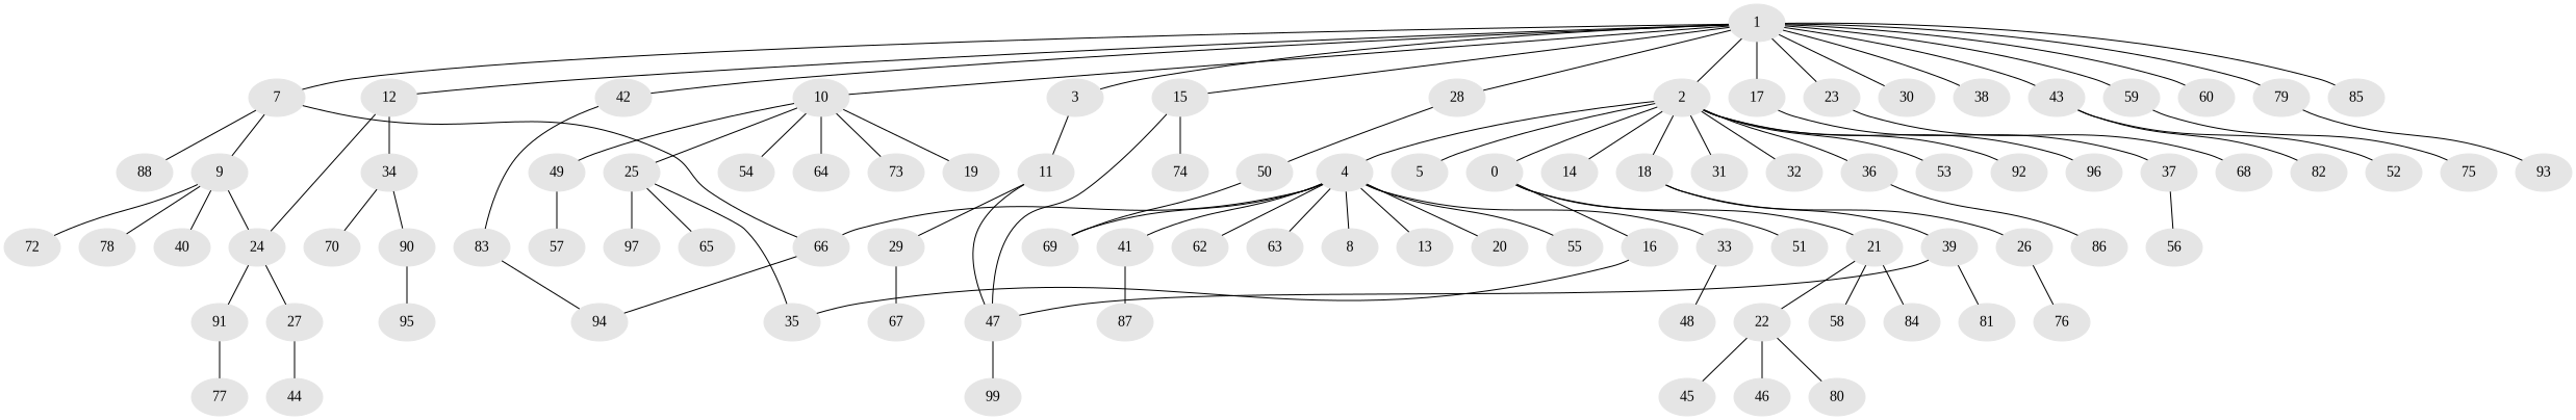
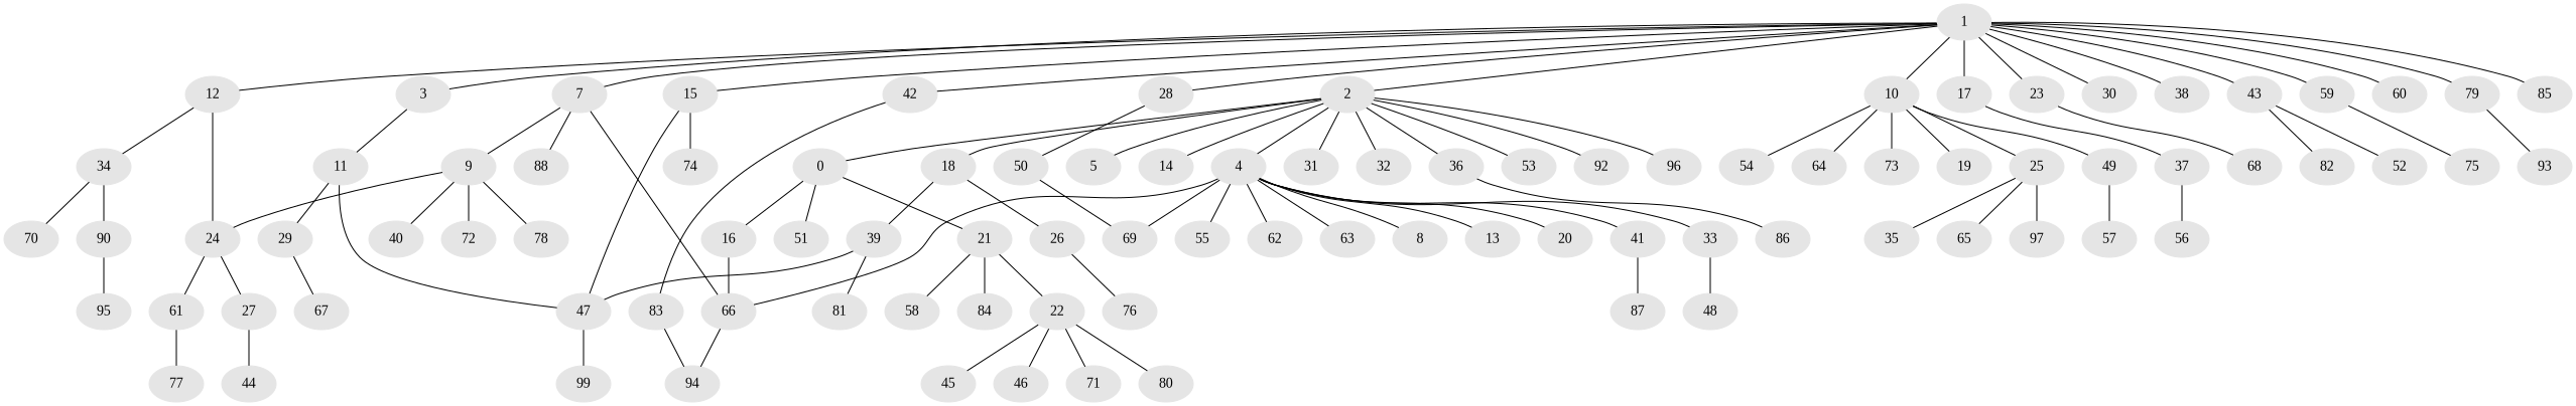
  graph {
    fontname="Liberation Serif"
    node [color=gray90 fontname="Liberation Serif" style=filled]
    edge [fontname="Liberation Serif"]
    1
    2
    3
    7
    10
    12
    15
    17
    23
    28
    30
    38
    42
    43
    59
    60
    79
    85
    4
    5
    n21 [label=0]
    14
    18
    31
    32
    36
    53
    92
    96
    11
    66
    9
    88
    19
    25
    49
    54
    64
    73
    24
    34
    47
    74
    37
    68
    50
    83
    52
    82
    75
    93
    8
    13
    20
    33
    41
    55
    62
    63
    69
    16
    21
    51
    26
    39
    86
    29
    48
    87
    94
    35
    22
    58
    84
    40
    72
    78
    27
-   61 [label=91]
+   61
    65
    97
    57
    67
    n84 [label=99]
    70
    90
    56
    76
    81
    45
    46
+   71
    80
    44
    77
    95
    1 -- 2
    1 -- 3
    1 -- 7
    1 -- 10
    1 -- 12
    1 -- 15
    1 -- 17
    1 -- 23
    1 -- 28
    1 -- 30
    1 -- 38
    1 -- 42
    1 -- 43
    1 -- 59
    1 -- 60
    1 -- 79
    1 -- 85
    2 -- 4
    2 -- 5
    2 -- n21
    2 -- 14
    2 -- 18
    2 -- 31
    2 -- 32
    2 -- 36
    2 -- 53
    2 -- 92
    2 -- 96
    3 -- 11
    7 -- 66
    7 -- 9
    7 -- 88
    10 -- 19
    10 -- 25
    10 -- 49
    10 -- 54
    10 -- 64
    10 -- 73
    12 -- 24
    12 -- 34
    15 -- 47
    15 -- 74
    17 -- 37
    23 -- 68
    28 -- 50
    42 -- 83
    43 -- 52
    43 -- 82
    59 -- 75
    79 -- 93
    4 -- 66
    4 -- 8
    4 -- 13
    4 -- 20
    4 -- 33
    4 -- 41
    4 -- 55
    4 -- 62
    4 -- 63
    4 -- 69
    n21 -- 16
    n21 -- 21
    n21 -- 51
    18 -- 26
    18 -- 39
    36 -- 86
    11 -- 47
    11 -- 29
    66 -- 94
    9 -- 24
    9 -- 40
    9 -- 72
    9 -- 78
    25 -- 35
    25 -- 65
    25 -- 97
    49 -- 57
    24 -- 27
    24 -- 61
    34 -- 70
    34 -- 90
    47 -- n84
    37 -- 56
    50 -- 69
    83 -- 94
    33 -- 48
    41 -- 87
-   16 -- 35
+   16 -- 66
    21 -- 22
    21 -- 58
    21 -- 84
    26 -- 76
    39 -- 47
    39 -- 81
    29 -- 67
    22 -- 45
    22 -- 46
+   22 -- 71
    22 -- 80
    27 -- 44
    61 -- 77
    90 -- 95
  }
